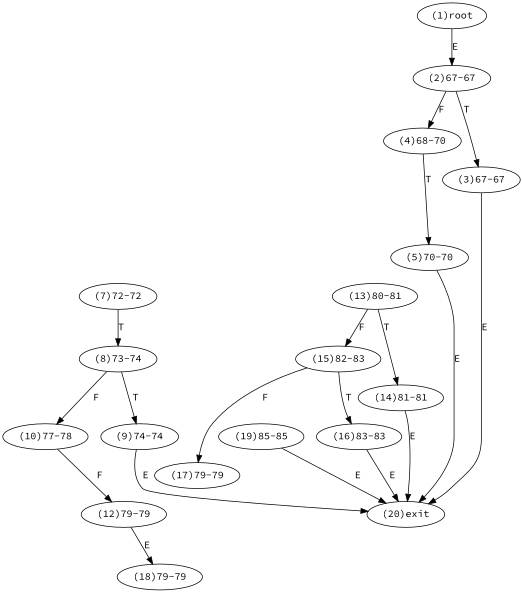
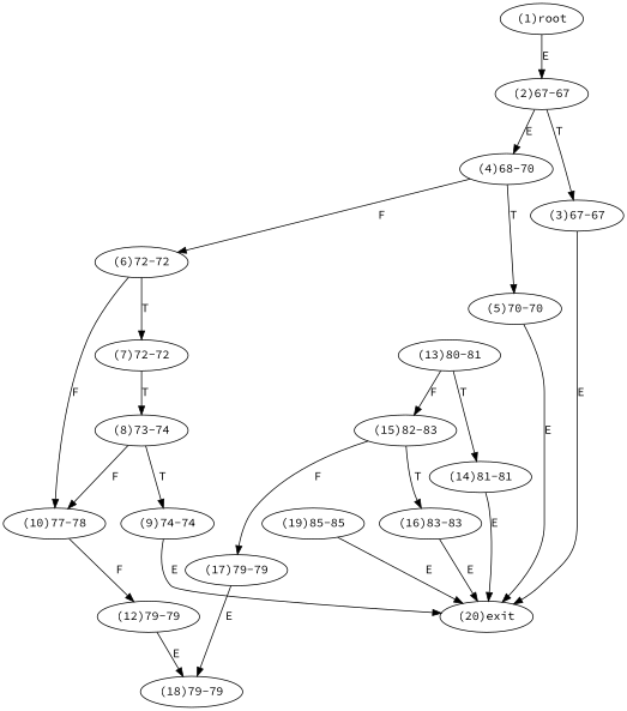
  digraph {
    fontname="Source Code Pro"
    node [fontname="Source Code Pro"]
    edge [fontname="Source Code Pro"]
    n1 [label="(1)root"]
    n2 [label="(2)67-67"]
    n3 [label="(3)67-67"]
    n4 [label="(4)68-70"]
    n5 [label="(20)exit"]
    n6 [label="(5)70-70"]
+   n7 [label="(6)72-72"]
    n8 [label="(7)72-72"]
    n9 [label="(10)77-78"]
    n10 [label="(8)73-74"]
    n11 [label="(12)79-79"]
    n12 [label="(9)74-74"]
    n13 [label="(18)79-79"]
    n14 [label="(13)80-81"]
    n15 [label="(14)81-81"]
    n16 [label="(15)82-83"]
    n17 [label="(17)79-79"]
    n18 [label="(16)83-83"]
    n19 [label="(19)85-85"]
    n1 -> n2 [label=E]
    n2 -> n3 [label=T]
-   n2 -> n4 [label=F]
+   n2 -> n4 [label=E]
    n3 -> n5 [label=E]
    n4 -> n6 [label=T]
+   n4 -> n7 [label=F]
    n6 -> n5 [label=E]
+   n7 -> n8 [label=T]
+   n7 -> n9 [label=F]
    n8 -> n10 [label=T]
    n9 -> n11 [label=F]
    n10 -> n9 [label=F]
    n10 -> n12 [label=T]
    n11 -> n13 [label=E]
    n12 -> n5 [label=E]
    n14 -> n15 [label=T]
    n14 -> n16 [label=F]
    n15 -> n5 [label=E]
    n16 -> n17 [label=F]
    n16 -> n18 [label=T]
+   n17 -> n13 [label=E]
    n18 -> n5 [label=E]
    n19 -> n5 [label=E]
  }
